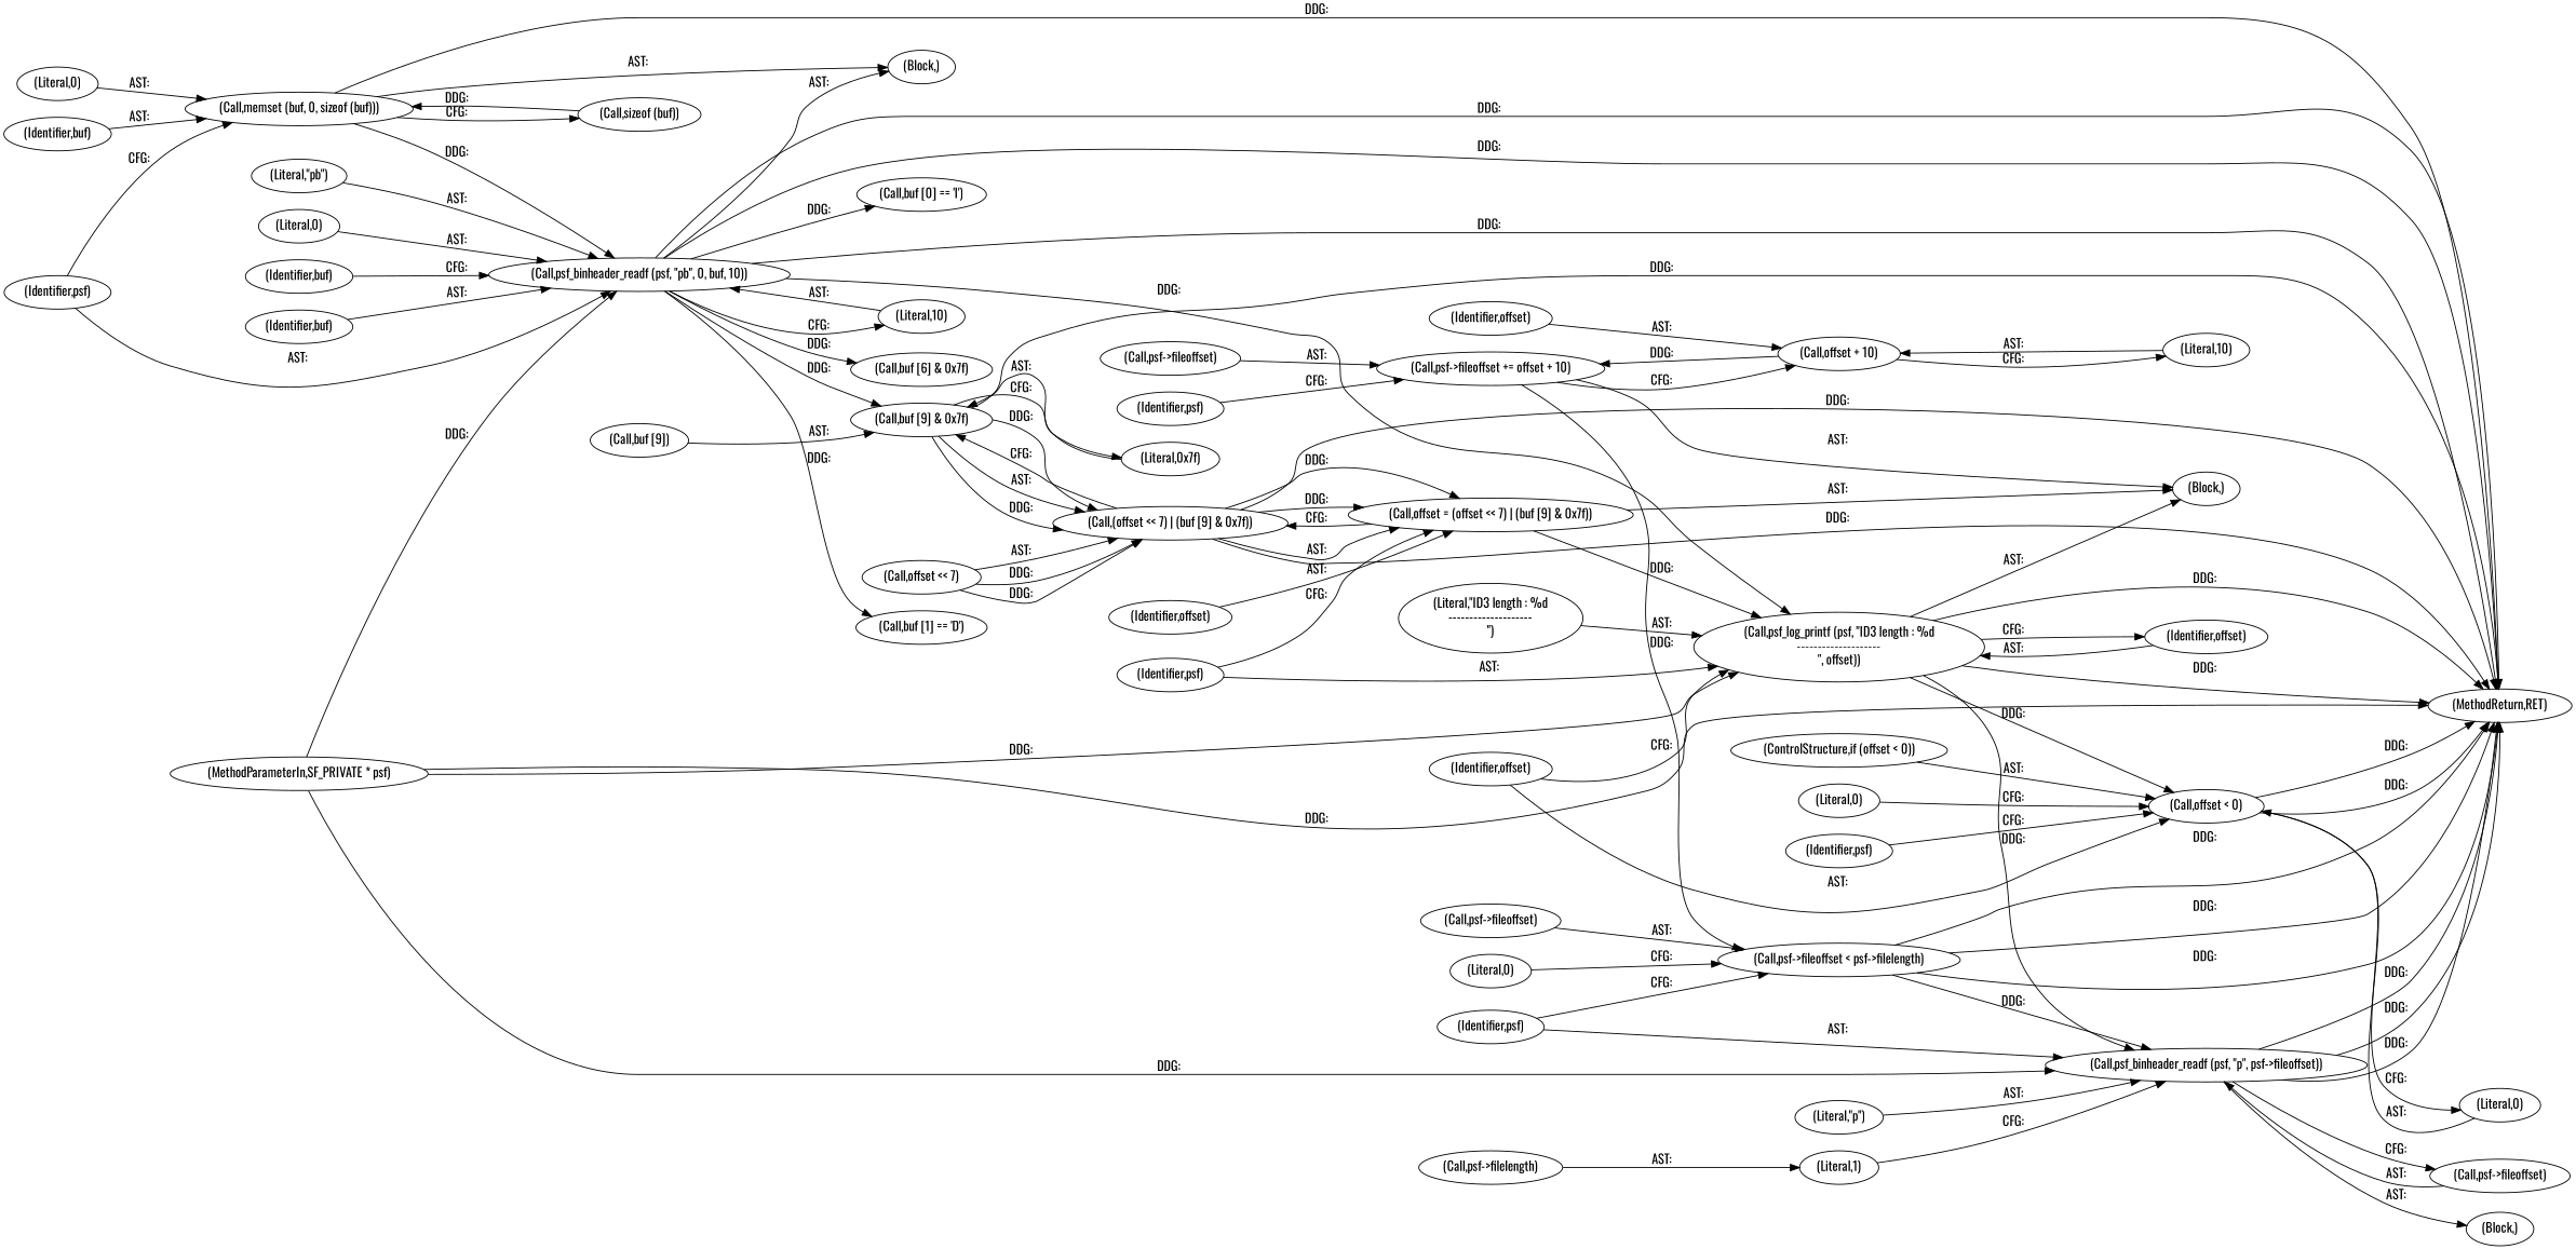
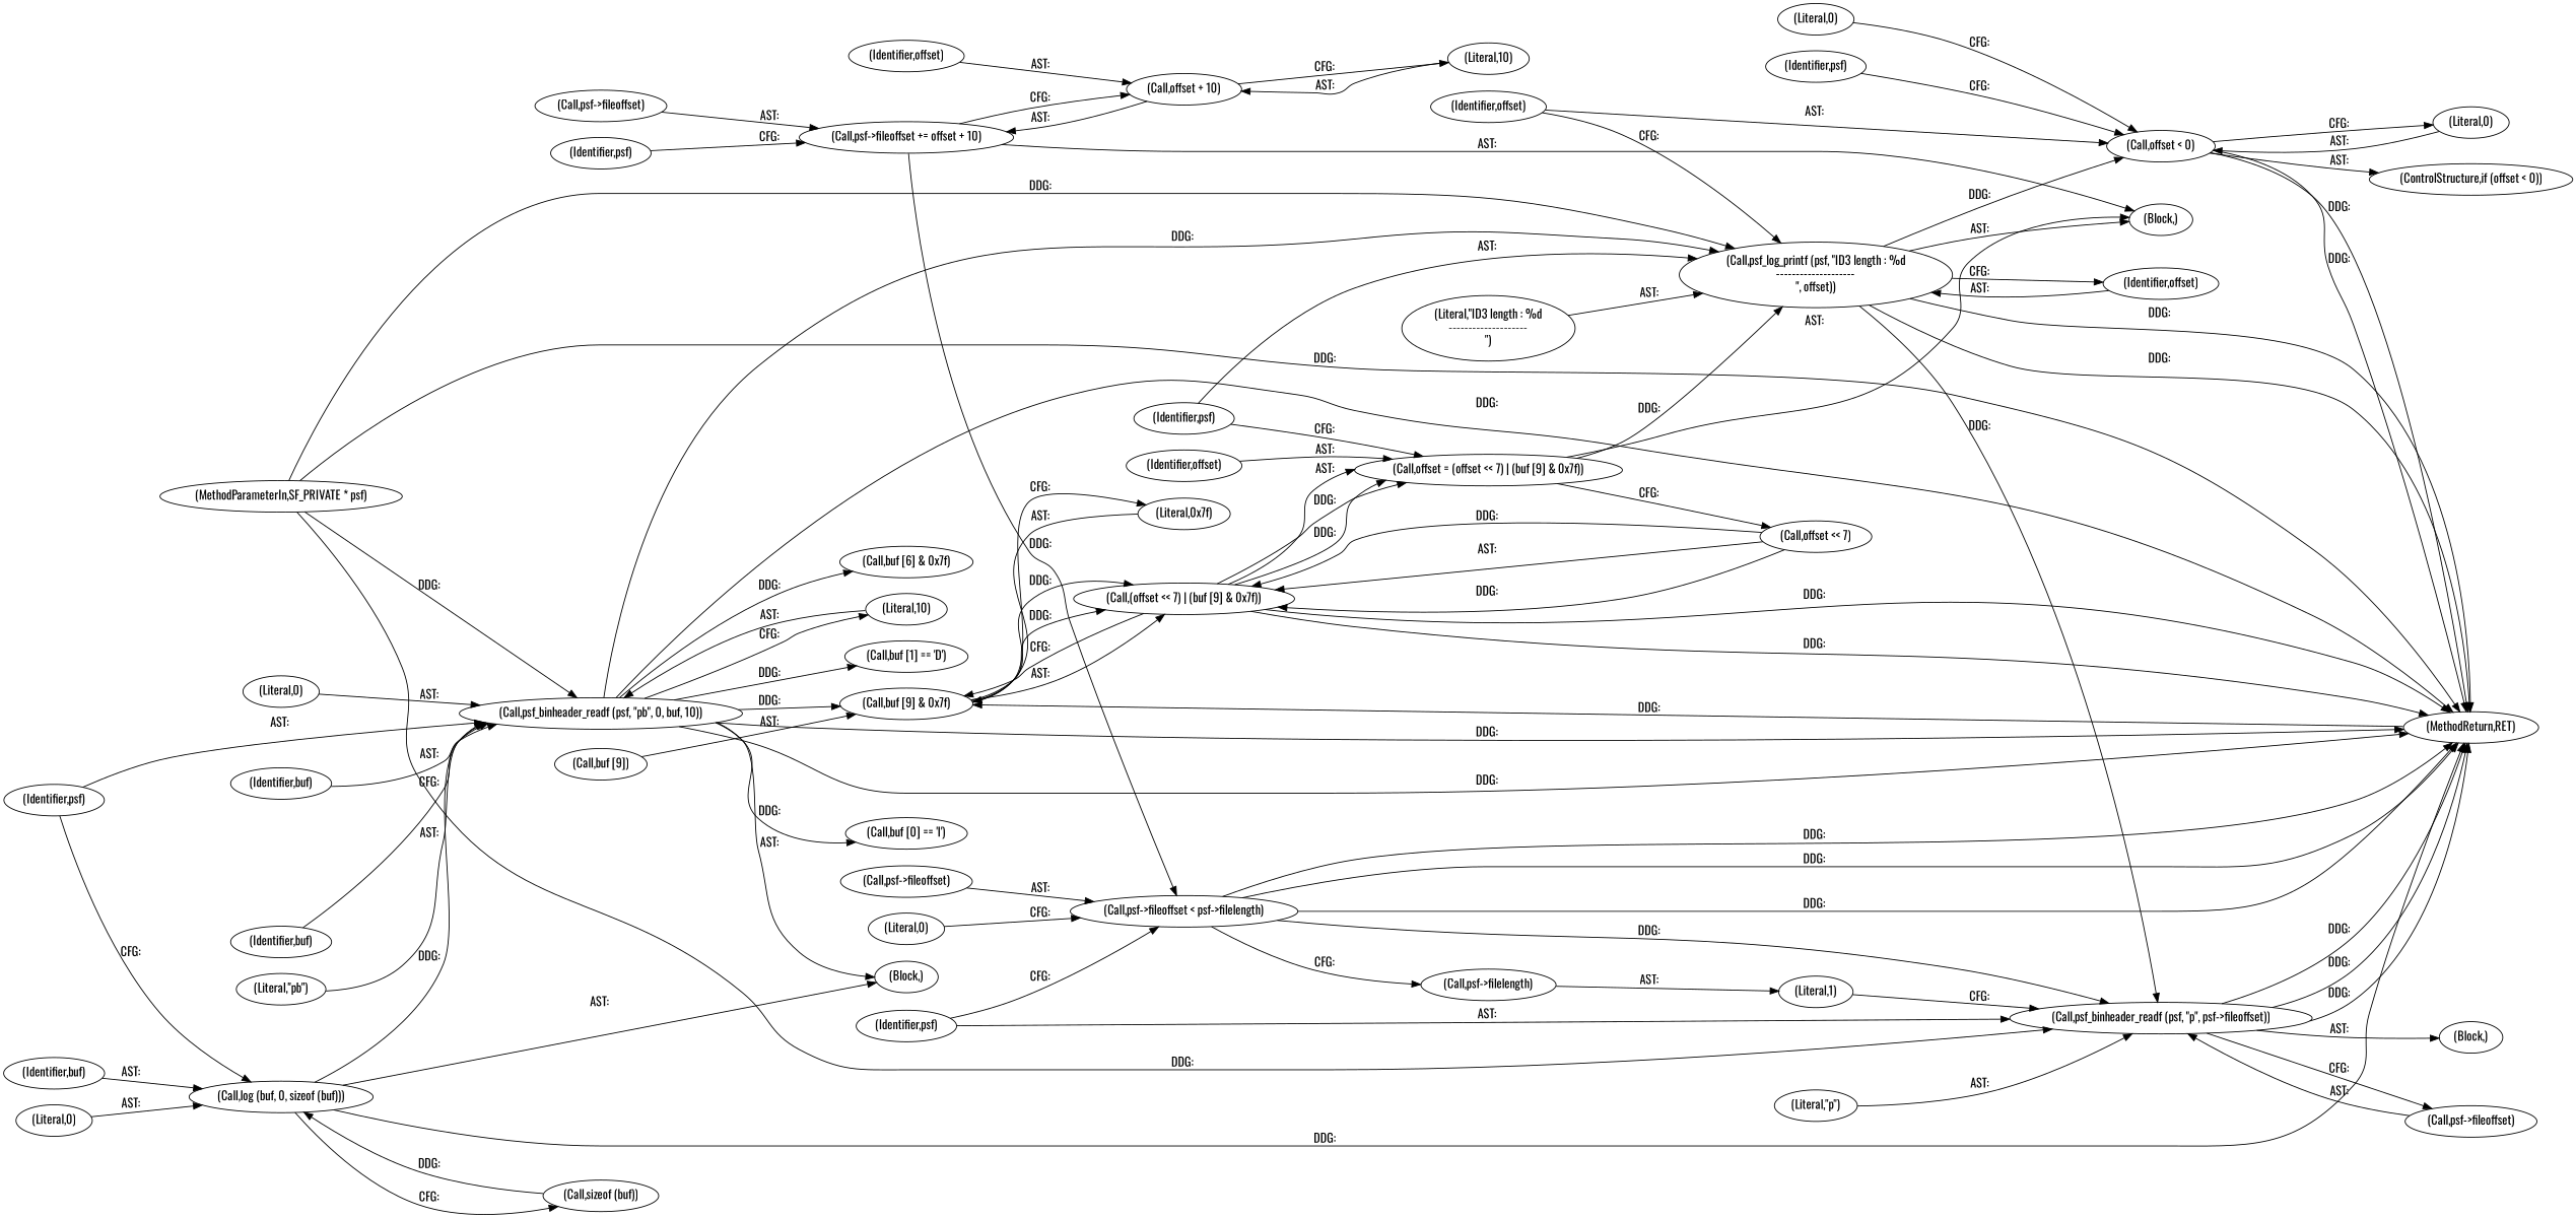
  digraph {
    fontname=Oswald
    rankdir=LR
    node [fontname=Oswald]
    edge [fontname=Oswald]
    n1 [label="(Call,buf [9] & 0x7f)"]
    n2 [label="(Call,(offset << 7) | (buf [9] & 0x7f))"]
    n3 [label="(Literal,0x7f)"]
    n4 [label="(MethodReturn,RET)"]
    n5 [label="(Call,offset = (offset << 7) | (buf [9] & 0x7f))"]
    n6 [label="(Call,psf_binheader_readf (psf, \"pb\", 0, buf, 10))"]
    n7 [label="(Call,psf_log_printf (psf, \"ID3 length : %d\n--------------------\n\", offset))"]
    n8 [label="(Call,buf [6] & 0x7f)"]
    n9 [label="(Call,buf [1] == 'D')"]
    n10 [label="(Block,)"]
    n11 [label="(Literal,10)"]
    n12 [label="(Call,buf [0] == 'I')"]
    n13 [label="(Call,psf_binheader_readf (psf, \"p\", psf->fileoffset))"]
    n14 [label="(Block,)"]
    n15 [label="(Call,offset < 0)"]
    n16 [label="(Identifier,offset)"]
    n17 [label="(MethodParameterIn,SF_PRIVATE * psf)"]
    n18 [label="(Call,psf->fileoffset)"]
    n19 [label="(Block,)"]
-   n20 [label="(Call,memset (buf, 0, sizeof (buf)))"]
+   n20 [label="(Call,log (buf, 0, sizeof (buf)))"]
    n21 [label="(Call,sizeof (buf))"]
    n22 [label="(Literal,0)"]
    n23 [label="(ControlStructure,if (offset < 0))"]
    n24 [label="(Call,psf->fileoffset += offset + 10)"]
    n25 [label="(Call,offset + 10)"]
    n26 [label="(Call,psf->fileoffset < psf->filelength)"]
    n27 [label="(Literal,10)"]
    n28 [label="(Call,psf->filelength)"]
    n29 [label="(Literal,1)"]
    n30 [label="(Call,psf->fileoffset)"]
    n31 [label="(Identifier,buf)"]
    n32 [label="(Call,buf [9])"]
    n33 [label="(Identifier,psf)"]
    n34 [label="(Identifier,buf)"]
    n35 [label="(Literal,\"pb\")"]
    n36 [label="(Call,offset << 7)"]
    n37 [label="(Identifier,psf)"]
    n38 [label="(Literal,\"ID3 length : %d\n--------------------\n\")"]
    n39 [label="(Literal,\"p\")"]
    n40 [label="(Literal,0)"]
    n41 [label="(Literal,0)"]
    n42 [label="(Identifier,buf)"]
    n43 [label="(Identifier,psf)"]
    n44 [label="(Identifier,psf)"]
    n45 [label="(Literal,0)"]
    n46 [label="(Identifier,offset)"]
    n47 [label="(Identifier,psf)"]
    n48 [label="(Literal,0)"]
    n49 [label="(Identifier,offset)"]
    n50 [label="(Call,psf->fileoffset)"]
    n51 [label="(Identifier,offset)"]
    n1 -> n2 [label="AST: "]
    n1 -> n2 [label="DDG: "]
    n1 -> n2 [label="DDG: "]
    n1 -> n3 [label="CFG: "]
-   n1 -> n4 [label="DDG: "]
+   n4 -> n1 [label="DDG: "]
    n2 -> n1 [label="CFG: "]
    n2 -> n4 [label="DDG: "]
    n2 -> n4 [label="DDG: "]
    n2 -> n5 [label="AST: "]
    n2 -> n5 [label="DDG: "]
    n2 -> n5 [label="DDG: "]
    n3 -> n1 [label="AST: "]
-   n5 -> n2 [label="CFG: "]
+   n5 -> n36 [label="CFG: "]
    n5 -> n7 [label="DDG: "]
    n5 -> n14 [label="AST: "]
    n6 -> n1 [label="DDG: "]
    n6 -> n4 [label="DDG: "]
    n6 -> n4 [label="DDG: "]
    n6 -> n4 [label="DDG: "]
    n6 -> n7 [label="DDG: "]
    n6 -> n8 [label="DDG: "]
    n6 -> n9 [label="DDG: "]
    n6 -> n10 [label="AST: "]
    n6 -> n11 [label="CFG: "]
    n6 -> n12 [label="DDG: "]
    n7 -> n4 [label="DDG: "]
    n7 -> n4 [label="DDG: "]
    n7 -> n13 [label="DDG: "]
    n7 -> n14 [label="AST: "]
    n7 -> n15 [label="DDG: "]
    n7 -> n16 [label="CFG: "]
    n11 -> n6 [label="AST: "]
    n13 -> n4 [label="DDG: "]
    n13 -> n4 [label="DDG: "]
    n13 -> n4 [label="DDG: "]
    n13 -> n18 [label="CFG: "]
    n13 -> n19 [label="AST: "]
    n15 -> n4 [label="DDG: "]
    n15 -> n4 [label="DDG: "]
    n15 -> n22 [label="CFG: "]
-   n23 -> n15 [label="AST: "]
+   n15 -> n23 [label="AST: "]
    n16 -> n7 [label="AST: "]
    n17 -> n4 [label="DDG: "]
    n17 -> n6 [label="DDG: "]
    n17 -> n7 [label="DDG: "]
    n17 -> n13 [label="DDG: "]
    n18 -> n13 [label="AST: "]
    n20 -> n4 [label="DDG: "]
    n20 -> n6 [label="DDG: "]
    n20 -> n10 [label="AST: "]
    n20 -> n21 [label="CFG: "]
    n21 -> n20 [label="DDG: "]
    n22 -> n15 [label="AST: "]
    n24 -> n14 [label="AST: "]
    n24 -> n25 [label="CFG: "]
    n24 -> n26 [label="DDG: "]
-   n25 -> n24 [label="DDG: "]
+   n25 -> n24 [label="AST: "]
    n25 -> n27 [label="CFG: "]
    n26 -> n4 [label="DDG: "]
    n26 -> n4 [label="DDG: "]
    n26 -> n4 [label="DDG: "]
    n26 -> n13 [label="DDG: "]
+   n26 -> n28 [label="CFG: "]
    n27 -> n25 [label="AST: "]
    n28 -> n29 [label="AST: "]
    n29 -> n13 [label="CFG: "]
    n30 -> n26 [label="AST: "]
    n31 -> n6 [label="CFG: "]
    n32 -> n1 [label="AST: "]
    n33 -> n6 [label="AST: "]
    n33 -> n20 [label="CFG: "]
    n34 -> n6 [label="AST: "]
    n35 -> n6 [label="AST: "]
    n36 -> n2 [label="AST: "]
    n36 -> n2 [label="DDG: "]
    n36 -> n2 [label="DDG: "]
    n37 -> n5 [label="CFG: "]
    n37 -> n7 [label="AST: "]
    n38 -> n7 [label="AST: "]
    n39 -> n13 [label="AST: "]
    n40 -> n15 [label="CFG: "]
    n41 -> n26 [label="CFG: "]
    n42 -> n20 [label="AST: "]
    n43 -> n13 [label="AST: "]
    n43 -> n26 [label="CFG: "]
    n44 -> n24 [label="CFG: "]
    n45 -> n20 [label="AST: "]
    n46 -> n25 [label="AST: "]
    n47 -> n15 [label="CFG: "]
    n48 -> n6 [label="AST: "]
    n49 -> n7 [label="CFG: "]
    n49 -> n15 [label="AST: "]
    n50 -> n24 [label="AST: "]
    n51 -> n5 [label="AST: "]
  }
